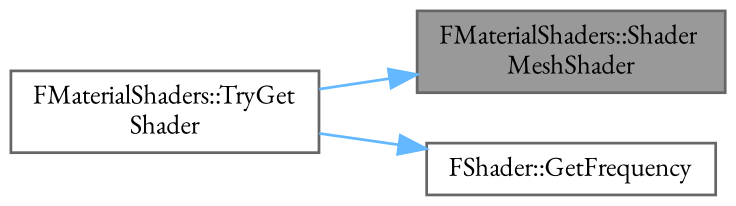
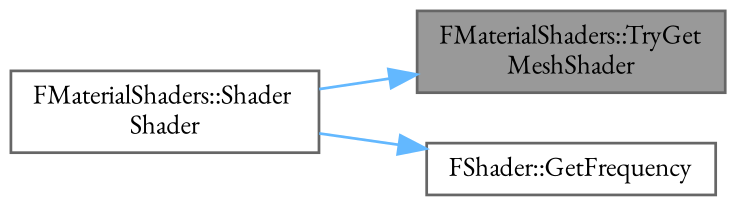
  digraph {
    fontname="EB Garamond"
    rankdir=LR
    node [color=grey40 fillcolor=white fontname="EB Garamond" fontsize=10 shape=box style=filled]
    edge [color=steelblue1 fontname="EB Garamond" fontsize=10 labelfontname=Helvetica labelfontsize=10 style=solid]
-   n1 [color=gray40 fillcolor=grey60 fontcolor=black height=0.2 label="FMaterialShaders::Shader\lMeshShader" width=0.4]
-   n2 [height=0.2 label="FMaterialShaders::TryGet\lShader" width=0.4]
+   n1 [color=gray40 fillcolor=grey60 fontcolor=black height=0.2 label="FMaterialShaders::TryGet\lMeshShader" width=0.4]
+   n2 [height=0.2 label="FMaterialShaders::Shader\lShader" width=0.4]
    n3 [height=0.2 label="FShader::GetFrequency" width=0.4]
    n2 -> n1
    n2 -> n3
  }
